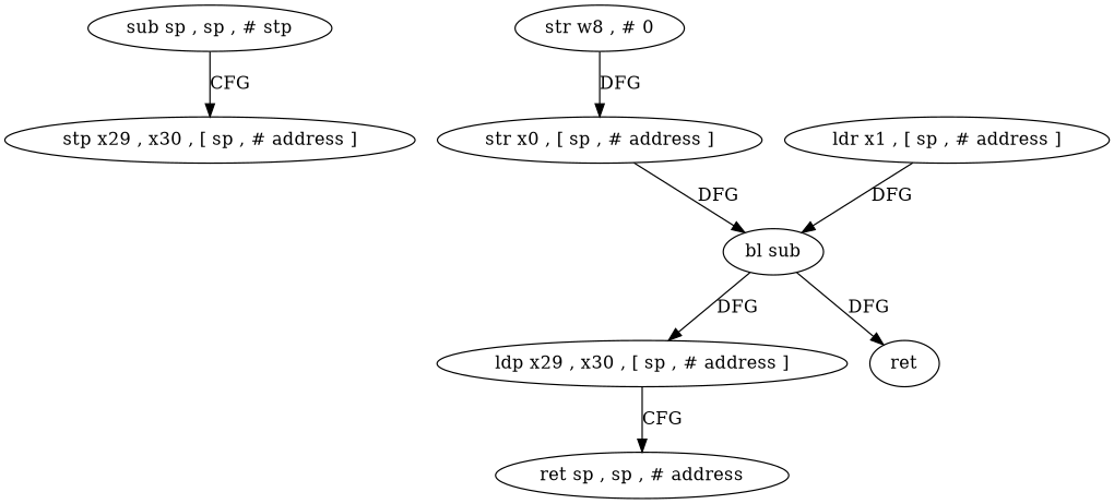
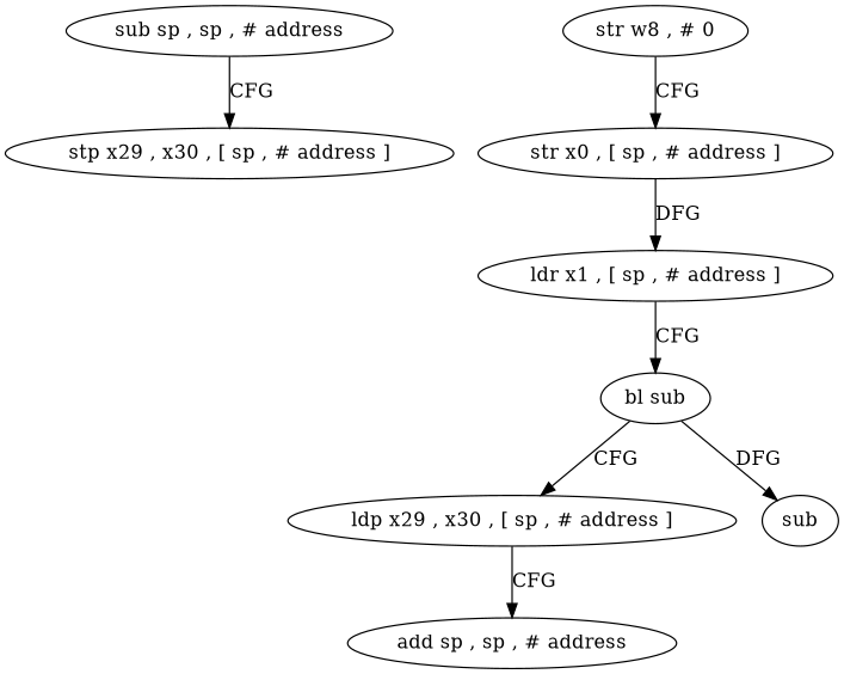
  digraph {
-   n1 [label="sub sp , sp , # stp"]
+   n1 [label="sub sp , sp , # address"]
    n2 [label="stp x29 , x30 , [ sp , # address ]"]
    n3 [label="str w8 , # 0"]
    n4 [label="str x0 , [ sp , # address ]"]
    n5 [label="ldr x1 , [ sp , # address ]"]
    n6 [label="bl sub"]
    n7 [label="ldp x29 , x30 , [ sp , # address ]"]
-   n8 [label=ret]
-   n9 [label="ret sp , sp , # address"]
+   n8 [label=sub]
+   n9 [label="add sp , sp , # address"]
    n1 -> n2 [label=CFG]
-   n3 -> n4 [label=DFG]
-   n4 -> n6 [label=DFG]
-   n5 -> n6 [label=DFG]
-   n6 -> n7 [label=DFG]
+   n3 -> n4 [label=CFG]
+   n4 -> n5 [label=DFG]
+   n5 -> n6 [label=CFG]
+   n6 -> n7 [label=CFG]
    n6 -> n8 [label=DFG]
    n7 -> n9 [label=CFG]
  }
